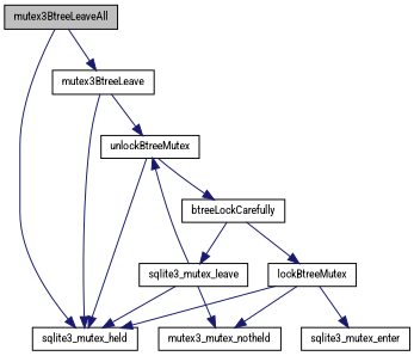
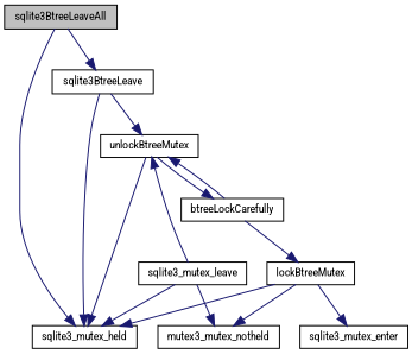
  digraph {
    fontname="Roboto Condensed"
    rankdir=TB
    node [color=black fillcolor=white fontname="Roboto Condensed" fontsize=10 shape=record style=filled]
    edge [color=midnightblue fontname="Roboto Condensed" fontsize=10 labelfontname=FreeSans labelfontsize=10 style=solid]
-   n1 [fillcolor=grey75 fontcolor=black height=0.2 label=mutex3BtreeLeaveAll width=0.4]
+   n1 [fillcolor=grey75 fontcolor=black height=0.2 label=sqlite3BtreeLeaveAll width=0.4]
    n2 [height=0.2 label=sqlite3_mutex_held width=0.4]
-   n3 [height=0.2 label=mutex3BtreeLeave width=0.4]
+   n3 [height=0.2 label=sqlite3BtreeLeave width=0.4]
    n4 [height=0.2 label=unlockBtreeMutex width=0.4]
    n5 [height=0.2 label=btreeLockCarefully width=0.4]
    n6 [height=0.2 label=sqlite3_mutex_leave width=0.4]
    n7 [height=0.2 label=mutex3_mutex_notheld width=0.4]
    n8 [height=0.2 label=lockBtreeMutex width=0.4]
    n9 [height=0.2 label=sqlite3_mutex_enter width=0.4]
    n1 -> n2
    n1 -> n3
    n3 -> n2
    n3 -> n4
    n4 -> n2
    n4 -> n5
-   n5 -> n6
+   n5 -> n4
    n5 -> n8
    n6 -> n2
    n6 -> n4
    n6 -> n7
    n8 -> n2
    n8 -> n7
    n8 -> n9
  }
